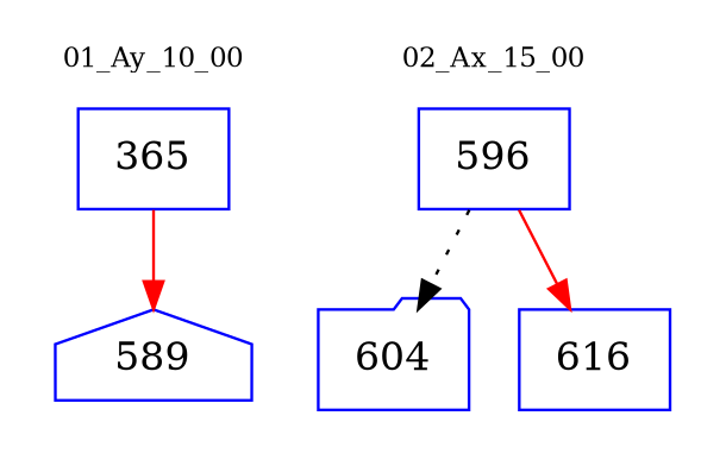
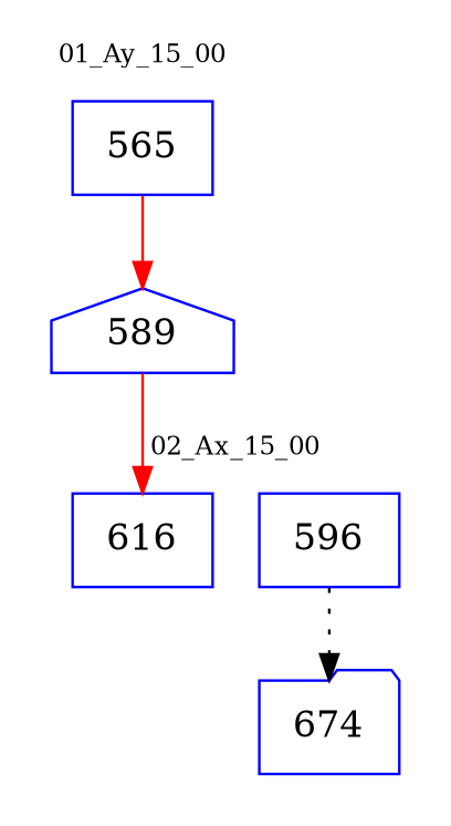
  digraph {
    node [color=blue shape=box]
    edge [color=red style=solid]
-   n1 [label=365]
+   n1 [label=565]
    n2 [label=589 shape=house]
    n3 [label=596]
-   n4 [label=604 shape=folder]
+   n4 [label=674 shape=folder]
    n5 [label=616]
    subgraph cluster_1 {
      color=white
      fontsize=10
-     label="01_Ay_10_00"
+     label="01_Ay_15_00"
      n1
      n2
    }
    subgraph cluster_2 {
      color=white
      fontsize=10
      label="02_Ax_15_00"
      n3
      n4
      n5
    }
    n1 -> n2
    n3 -> n4 [color=black style=dotted]
-   n3 -> n5
+   n2 -> n5
  }
